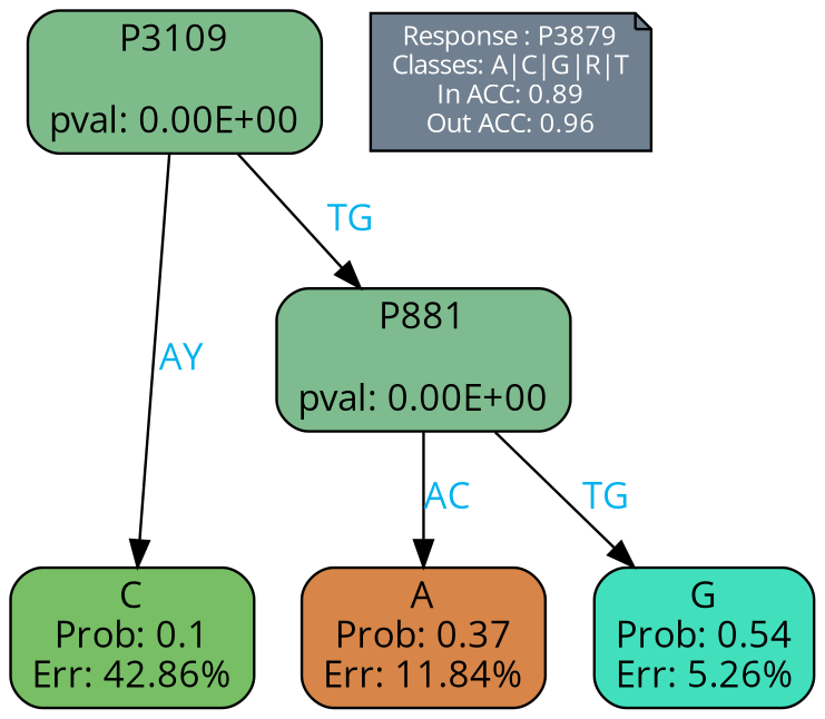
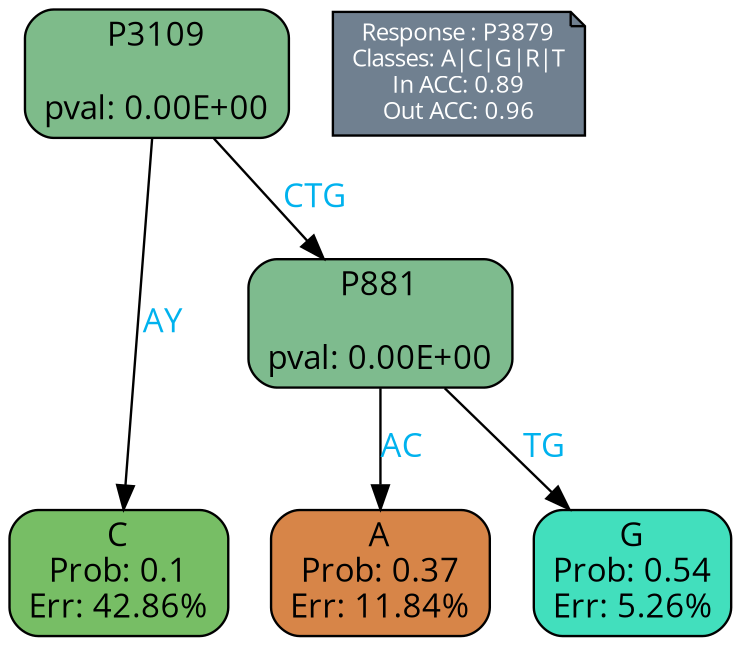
  digraph {
    fontname="Open Sans"
    ranksep=equally
    splines=polylines
    node [color=black fontname="Open Sans" shape=box style="filled, rounded"]
    edge [fontcolor=deepskyblue2 fontname="Open Sans"]
    n1 [fillcolor="#77be65" label="C\nProb: 0.1\nErr: 42.86%"]
    n2 [fillcolor="#d78548" label="A\nProb: 0.37\nErr: 11.84%"]
    n3 [fillcolor="#42dfbd" label="G\nProb: 0.54\nErr: 5.26%"]
    n4 [align=left fillcolor=slategray fontcolor=white fontsize=10 label="Response : P3879\nClasses: A|C|G|R|T\nIn ACC: 0.89\nOut ACC: 0.96\n" shape=note style=filled]
    n5 [fillcolor="#7ebb8a" label="P3109\n\npval: 0.00E+00"]
    n6 [fillcolor="#7ebb8e" label="P881\n\npval: 0.00E+00"]
    subgraph sub_1 {
      rank=same
      n1
      n2
      n3
    }
    subgraph sub_2 {
      rank=same
      n4
      n5
    }
    n5 -> n1 [label=AY]
-   n5 -> n6 [label=TG]
+   n5 -> n6 [label=CTG]
    n6 -> n2 [label=AC]
    n6 -> n3 [label=TG]
  }
